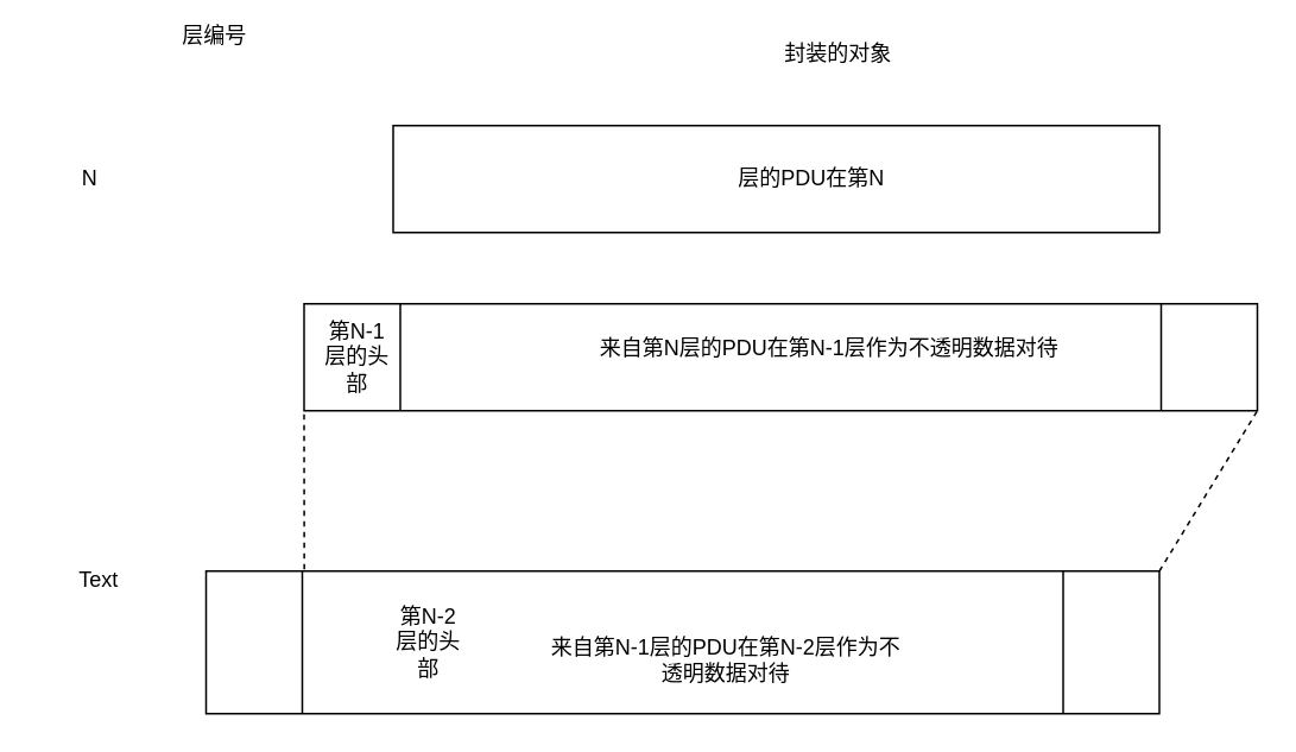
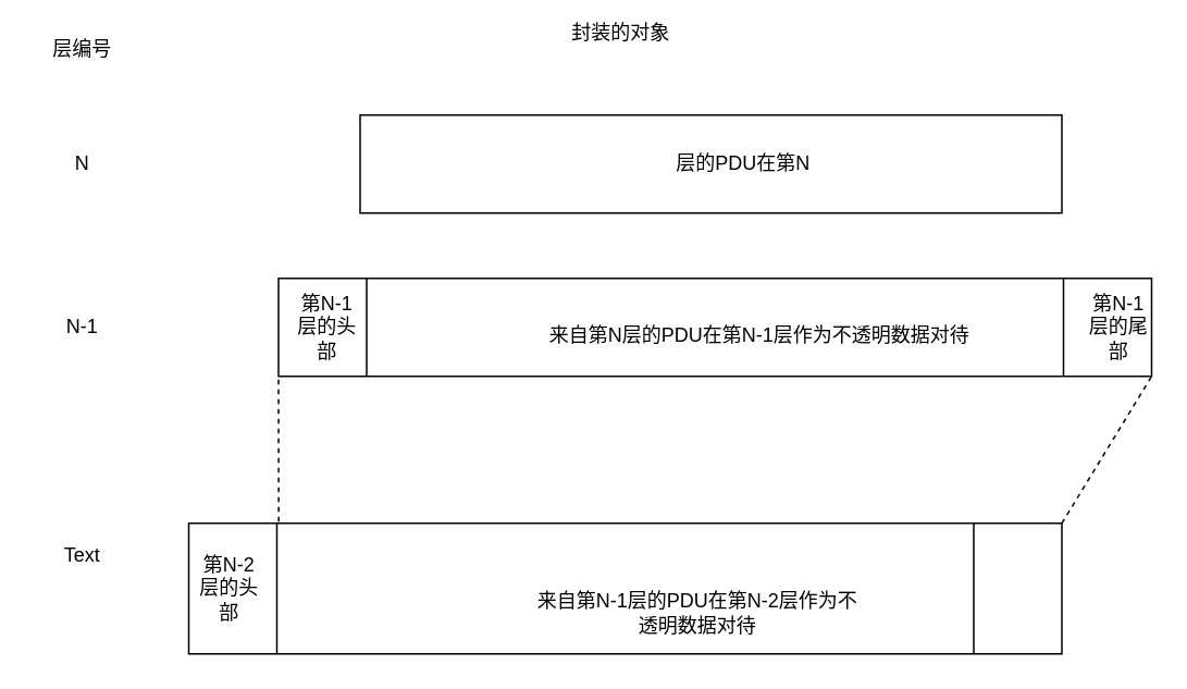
  <mxCell id="0" />
  <mxCell id="1" parent="0" />
  <mxCell id="2" value="" style="verticalLabelPosition=bottom;verticalAlign=top;html=1;shape=mxgraph.basic.rect;fillColor2=none;strokeWidth=1;size=20;indent=5;" vertex="1" parent="1"><mxGeometry x="220" y="70" width="430" height="60" as="geometry" /></mxCell>
  <mxCell id="3" value="层的PDU在第N" style="text;html=1;strokeColor=none;fillColor=none;align=center;verticalAlign=middle;whiteSpace=wrap;rounded=0;" vertex="1" parent="1"><mxGeometry x="390" y="90" width="130" height="20" as="geometry" /></mxCell>
- <mxCell id="4" value="封装的对象" style="text;html=1;strokeColor=none;fillColor=none;align=center;verticalAlign=middle;whiteSpace=wrap;rounded=0;" vertex="1" parent="1"><mxGeometry x="410" y="20" width="120" height="20" as="geometry" /></mxCell>
+ <mxCell id="4" value="封装的对象" style="text;html=1;strokeColor=none;fillColor=none;align=center;verticalAlign=middle;whiteSpace=wrap;rounded=0;" vertex="1" parent="1"><mxGeometry x="320" y="10" width="120" height="20" as="geometry" /></mxCell>
  <mxCell id="5" value="" style="shape=process;whiteSpace=wrap;html=1;backgroundOutline=1;" vertex="1" parent="1"><mxGeometry x="170" y="170" width="535" height="60" as="geometry" /></mxCell>
- <mxCell id="6" value="层编号" style="text;html=1;strokeColor=none;fillColor=none;align=center;verticalAlign=middle;whiteSpace=wrap;rounded=0;" vertex="1" parent="1"><mxGeometry x="100" y="10" width="40" height="20" as="geometry" /></mxCell>
+ <mxCell id="6" value="层编号" style="text;html=1;strokeColor=none;fillColor=none;align=center;verticalAlign=middle;whiteSpace=wrap;rounded=0;" vertex="1" parent="1"><mxGeometry x="30" y="20" width="40" height="20" as="geometry" /></mxCell>
  <mxCell id="7" value="N" style="text;html=1;strokeColor=none;fillColor=none;align=center;verticalAlign=middle;whiteSpace=wrap;rounded=0;" vertex="1" parent="1"><mxGeometry x="30" y="90" width="40" height="20" as="geometry" /></mxCell>
- <mxCell id="8" value="来自第N层的PDU在第N-1层作为不透明数据对待" style="text;html=1;strokeColor=none;fillColor=none;align=center;verticalAlign=middle;whiteSpace=wrap;rounded=0;" vertex="1" parent="1"><mxGeometry x="330" y="180" width="270" height="30" as="geometry" /></mxCell>
+ <mxCell id="8" value="来自第N层的PDU在第N-1层作为不透明数据对待" style="text;html=1;strokeColor=none;fillColor=none;align=center;verticalAlign=middle;whiteSpace=wrap;rounded=0;" vertex="1" parent="1"><mxGeometry x="330" y="190" width="270" height="30" as="geometry" /></mxCell>
  <mxCell id="9" value="第N-1层的头部" style="text;html=1;strokeColor=none;fillColor=none;align=center;verticalAlign=middle;whiteSpace=wrap;rounded=0;" vertex="1" parent="1"><mxGeometry x="180" y="177.5" width="40" height="45" as="geometry" /></mxCell>
- <mxCell id="12" value="Text" style="text;html=1;strokeColor=none;fillColor=none;align=center;verticalAlign=middle;whiteSpace=wrap;rounded=0;" vertex="1" parent="1"><mxGeometry x="35" y="315" width="40" height="20" as="geometry" /></mxCell>
+ <mxCell id="10" value="N-1" style="text;html=1;strokeColor=none;fillColor=none;align=center;verticalAlign=middle;whiteSpace=wrap;rounded=0;" vertex="1" parent="1"><mxGeometry x="20" y="190" width="60" height="20" as="geometry" /></mxCell>
+ <mxCell id="11" value="第N-1层的尾部" style="text;html=1;strokeColor=none;fillColor=none;align=center;verticalAlign=middle;whiteSpace=wrap;rounded=0;" vertex="1" parent="1"><mxGeometry x="665" y="190" width="40" height="20" as="geometry" /></mxCell>
+ <mxCell id="12" value="Text" style="text;html=1;strokeColor=none;fillColor=none;align=center;verticalAlign=middle;whiteSpace=wrap;rounded=0;" vertex="1" parent="1"><mxGeometry x="30" y="330" width="40" height="20" as="geometry" /></mxCell>
  <mxCell id="13" value="" style="shape=process;whiteSpace=wrap;html=1;backgroundOutline=1;" vertex="1" parent="1"><mxGeometry x="115" y="320" width="535" height="80" as="geometry" /></mxCell>
- <mxCell id="14" value="第N-2层的头部" style="text;html=1;strokeColor=none;fillColor=none;align=center;verticalAlign=middle;whiteSpace=wrap;rounded=0;" vertex="1" parent="1"><mxGeometry x="220" y="350" width="40" height="20" as="geometry" /></mxCell>
+ <mxCell id="14" value="第N-2层的头部" style="text;html=1;strokeColor=none;fillColor=none;align=center;verticalAlign=middle;whiteSpace=wrap;rounded=0;" vertex="1" parent="1"><mxGeometry x="120" y="350" width="40" height="20" as="geometry" /></mxCell>
  <mxCell id="15" value="" style="endArrow=none;dashed=1;html=1;entryX=0;entryY=1;entryDx=0;entryDy=0;exitX=0.103;exitY=-0.012;exitDx=0;exitDy=0;exitPerimeter=0;" edge="1" parent="1" source="13" target="5"><mxGeometry width="50" height="50" relative="1" as="geometry"><mxPoint x="150" y="290" as="sourcePoint" /><mxPoint x="200" y="240" as="targetPoint" /></mxGeometry></mxCell>
  <mxCell id="16" value="" style="endArrow=none;dashed=1;html=1;entryX=1;entryY=1;entryDx=0;entryDy=0;exitX=1;exitY=0;exitDx=0;exitDy=0;" edge="1" parent="1" source="13" target="5"><mxGeometry width="50" height="50" relative="1" as="geometry"><mxPoint x="680" y="290" as="sourcePoint" /><mxPoint x="730" y="240" as="targetPoint" /></mxGeometry></mxCell>
- <mxCell id="17" value="来自第N-1层的PDU在第N-2层作为不透明数据对待" style="text;html=1;strokeColor=none;fillColor=none;align=center;verticalAlign=middle;whiteSpace=wrap;rounded=0;" vertex="1" parent="1"><mxGeometry x="304" y="350" width="206" height="40" as="geometry" /></mxCell>
+ <mxCell id="17" value="来自第N-1层的PDU在第N-2层作为不透明数据对待" style="text;html=1;strokeColor=none;fillColor=none;align=center;verticalAlign=middle;whiteSpace=wrap;rounded=0;" vertex="1" parent="1"><mxGeometry x="324" y="355" width="206" height="40" as="geometry" /></mxCell>
